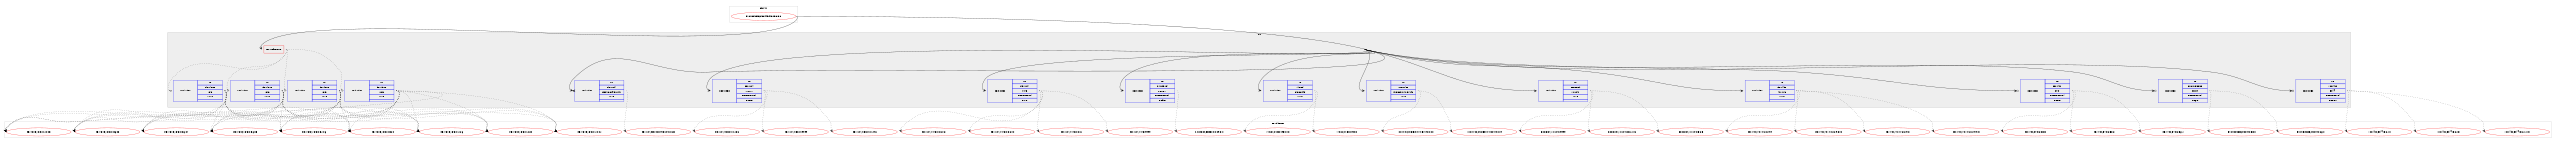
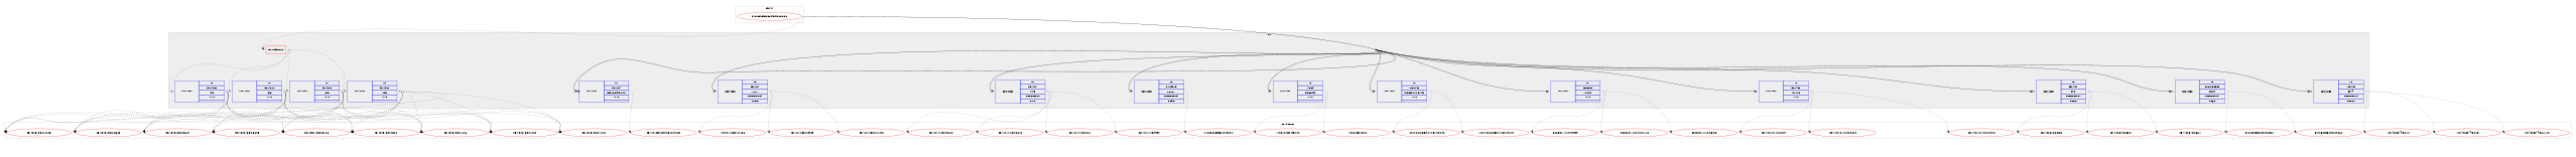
  digraph {
    compound=true
    concentrate=true
    fontname=Helvetica
    fontsize=10
    newrank=true
    rankdir=TB
    ranksep=1.5
    node [color=red fontname=Helvetica fontsize=10]
    edge [arrowhead=vee headport=w style=dotted tailport=e weight=100]
    n1 [label="gnome-base/dconf-editor-3.28.0" width=4]
    n2 [color=blue label=<<TABLE BORDER="0" CELLBORDER="1" CELLSPACING="0" CELLPADDING="4" WIDTH="220"><TR><TD ROWSPAN="6" CELLPADDING="30">pack_dep</TD></TR><TR><TD WIDTH="110">no</TD></TR><TR><TD>dev-lang</TD></TR><TR><TD>vala</TD></TR><TR><TD>none</TD></TR><TR><TD></TD></TR></TABLE>> shape=none]
    n3 [color=blue label=<<TABLE BORDER="0" CELLBORDER="1" CELLSPACING="0" CELLPADDING="4" WIDTH="220"><TR><TD ROWSPAN="6" CELLPADDING="30">pack_dep</TD></TR><TR><TD WIDTH="110">no</TD></TR><TR><TD>dev-lang</TD></TR><TR><TD>vala</TD></TR><TR><TD>none</TD></TR><TR><TD></TD></TR></TABLE>> shape=none]
    n4 [color=blue label=<<TABLE BORDER="0" CELLBORDER="1" CELLSPACING="0" CELLPADDING="4" WIDTH="220"><TR><TD ROWSPAN="6" CELLPADDING="30">pack_dep</TD></TR><TR><TD WIDTH="110">no</TD></TR><TR><TD>dev-lang</TD></TR><TR><TD>vala</TD></TR><TR><TD>none</TD></TR><TR><TD></TD></TR></TABLE>> shape=none]
    n5 [color=blue label=<<TABLE BORDER="0" CELLBORDER="1" CELLSPACING="0" CELLPADDING="4" WIDTH="220"><TR><TD ROWSPAN="6" CELLPADDING="30">pack_dep</TD></TR><TR><TD WIDTH="110">no</TD></TR><TR><TD>dev-lang</TD></TR><TR><TD>vala</TD></TR><TR><TD>none</TD></TR><TR><TD></TD></TR></TABLE>> shape=none]
    n6 [label=<<TABLE BORDER="0" CELLBORDER="1" CELLSPACING="0" CELLPADDING="4"><TR><TD CELLPADDING="10">any_of_group</TD></TR></TABLE>> shape=none]
    n7 [color=blue label=<<TABLE BORDER="0" CELLBORDER="1" CELLSPACING="0" CELLPADDING="4" WIDTH="220"><TR><TD ROWSPAN="6" CELLPADDING="30">pack_dep</TD></TR><TR><TD WIDTH="110">no</TD></TR><TR><TD>app-arch</TD></TR><TR><TD>xz-utils</TD></TR><TR><TD>none</TD></TR><TR><TD></TD></TR></TABLE>> shape=none]
    n8 [color=blue label=<<TABLE BORDER="0" CELLBORDER="1" CELLSPACING="0" CELLPADDING="4" WIDTH="220"><TR><TD ROWSPAN="6" CELLPADDING="30">pack_dep</TD></TR><TR><TD WIDTH="110">no</TD></TR><TR><TD>dev-libs</TD></TR><TR><TD>libxml2</TD></TR><TR><TD>none</TD></TR><TR><TD></TD></TR></TABLE>> shape=none]
    n9 [color=blue label=<<TABLE BORDER="0" CELLBORDER="1" CELLSPACING="0" CELLPADDING="4" WIDTH="220"><TR><TD ROWSPAN="6" CELLPADDING="30">pack_dep</TD></TR><TR><TD WIDTH="110">no</TD></TR><TR><TD>dev-util</TD></TR><TR><TD>desktop-file-utils</TD></TR><TR><TD>none</TD></TR><TR><TD></TD></TR></TABLE>> shape=none]
    n10 [color=blue label=<<TABLE BORDER="0" CELLBORDER="1" CELLSPACING="0" CELLPADDING="4" WIDTH="220"><TR><TD ROWSPAN="6" CELLPADDING="30">pack_dep</TD></TR><TR><TD WIDTH="110">no</TD></TR><TR><TD>dev-util</TD></TR><TR><TD>meson</TD></TR><TR><TD>greaterequal</TD></TR><TR><TD>0.48.2</TD></TR></TABLE>> shape=none]
    n11 [color=blue label=<<TABLE BORDER="0" CELLBORDER="1" CELLSPACING="0" CELLPADDING="4" WIDTH="220"><TR><TD ROWSPAN="6" CELLPADDING="30">pack_dep</TD></TR><TR><TD WIDTH="110">no</TD></TR><TR><TD>dev-util</TD></TR><TR><TD>ninja</TD></TR><TR><TD>greaterequal</TD></TR><TR><TD>1.7.2</TD></TR></TABLE>> shape=none]
    n12 [color=blue label=<<TABLE BORDER="0" CELLBORDER="1" CELLSPACING="0" CELLPADDING="4" WIDTH="220"><TR><TD ROWSPAN="6" CELLPADDING="30">pack_dep</TD></TR><TR><TD WIDTH="110">no</TD></TR><TR><TD>sys-devel</TD></TR><TR><TD>gettext</TD></TR><TR><TD>greaterequal</TD></TR><TR><TD>0.19.8</TD></TR></TABLE>> shape=none]
    n13 [color=blue label=<<TABLE BORDER="0" CELLBORDER="1" CELLSPACING="0" CELLPADDING="4" WIDTH="220"><TR><TD ROWSPAN="6" CELLPADDING="30">pack_dep</TD></TR><TR><TD WIDTH="110">no</TD></TR><TR><TD>virtual</TD></TR><TR><TD>pkgconfig</TD></TR><TR><TD>none</TD></TR><TR><TD></TD></TR></TABLE>> shape=none]
    n14 [color=blue label=<<TABLE BORDER="0" CELLBORDER="1" CELLSPACING="0" CELLPADDING="4" WIDTH="220"><TR><TD ROWSPAN="6" CELLPADDING="30">pack_dep</TD></TR><TR><TD WIDTH="110">no</TD></TR><TR><TD>x11-misc</TD></TR><TR><TD>shared-mime-info</TD></TR><TR><TD>none</TD></TR><TR><TD></TD></TR></TABLE>> shape=none]
    n15 [color=blue label=<<TABLE BORDER="0" CELLBORDER="1" CELLSPACING="0" CELLPADDING="4" WIDTH="220"><TR><TD ROWSPAN="6" CELLPADDING="30">pack_dep</TD></TR><TR><TD WIDTH="110">no</TD></TR><TR><TD>dev-libs</TD></TR><TR><TD>glib</TD></TR><TR><TD>greaterequal</TD></TR><TR><TD>2.55.1</TD></TR></TABLE>> shape=none]
    n16 [color=blue label=<<TABLE BORDER="0" CELLBORDER="1" CELLSPACING="0" CELLPADDING="4" WIDTH="220"><TR><TD ROWSPAN="6" CELLPADDING="30">pack_dep</TD></TR><TR><TD WIDTH="110">no</TD></TR><TR><TD>gnome-base</TD></TR><TR><TD>dconf</TD></TR><TR><TD>greaterequal</TD></TR><TR><TD>0.26.1</TD></TR></TABLE>> shape=none]
    n17 [color=blue label=<<TABLE BORDER="0" CELLBORDER="1" CELLSPACING="0" CELLPADDING="4" WIDTH="220"><TR><TD ROWSPAN="6" CELLPADDING="30">pack_dep</TD></TR><TR><TD WIDTH="110">no</TD></TR><TR><TD>x11-libs</TD></TR><TR><TD>gtk+</TD></TR><TR><TD>greaterequal</TD></TR><TR><TD>3.22.27</TD></TR></TABLE>> shape=none]
    n18 [label="dev-lang/vala-0.32.1" width=4]
    n19 [label="dev-lang/vala-0.34.16" width=4]
    n20 [label="dev-lang/vala-0.36.15" width=4]
    n21 [label="dev-lang/vala-0.36.17" width=4]
    n22 [label="dev-lang/vala-0.36.18" width=4]
    n23 [label="dev-lang/vala-0.40.13" width=4]
    n24 [label="dev-lang/vala-0.40.14" width=4]
    n25 [label="dev-lang/vala-0.42.5" width=4]
    n26 [label="dev-lang/vala-0.42.6" width=4]
    n27 [label="app-arch/xz-utils-5.2.3" width=4]
-   n28 [label="app-arch/xz-utils-5.2.4-r2" width=4]
+   n28 [label="app-arch/xz-utils-0.2.4-r2" width=4]
    n29 [label="app-arch/xz-utils-9999" width=4]
-   n30 [label="dev-libs/libxml2-2.9.8" width=4]
    n31 [label="dev-libs/libxml2-2.9.8-r1" width=4]
    n32 [label="dev-libs/libxml2-2.9.9" width=4]
    n33 [label="dev-libs/libxml2-2.9.9-r1" width=4]
    n34 [label="dev-util/desktop-file-utils-0.23" width=4]
-   n35 [label="dev-util/meson-0.48.2" width=4]
+   n35 [label="info-util/meson-0.48.2" width=4]
    n36 [label="dev-util/meson-0.49.2" width=4]
    n37 [label="dev-util/meson-9999" width=4]
    n38 [label="dev-util/ninja-1.8.2" width=4]
    n39 [label="dev-util/ninja-1.8.2-r1" width=4]
    n40 [label="dev-util/ninja-1.8.2-r2" width=4]
    n41 [label="dev-util/ninja-9999" width=4]
    n42 [label="sys-devel/gettext-0.19.8.1" width=4]
    n43 [label="dev-libs/glib-2.56.4" width=4]
    n44 [label="dev-libs/glib-2.58.2" width=4]
    n45 [label="dev-libs/glib-2.58.3" width=4]
    n46 [label="virtual/pkgconfig-0-r1" width=4]
-   n47 [label="virtual/pkgconfig-1" width=4]
+   n47 [label="virtual/desktop-1" width=4]
    n48 [label="x11-misc/shared-mime-info-1.10" width=4]
    n49 [label="x11-misc/shared-mime-info-1.9" width=4]
    n50 [label="gnome-base/dconf-0.26.1" width=4]
    n51 [label="gnome-base/dconf-0.35.1" width=4]
    n52 [label="x11-libs/gtk+-3.24.1" width=4]
    n53 [label="x11-libs/gtk+-3.24.4-r1" width=4]
    n54 [label="x11-libs/gtk+-3.24.5" width=4]
    subgraph cluster_1 {
      color=gray
      label=<<i>ebuild</i>>
      rank=same
      n1
    }
    subgraph cluster_2 {
      color=gray
      label=<<i>dependencies</i>>
      subgraph cluster_3 {
        color=gray
        fillcolor="#eeeeee"
        label=<<i>compile</i>>
        style=filled
        subgraph sub_4 {
          color=gray
          fillcolor="#eeeeee"
          label=<<i>compile</i>>
          style=filled
          n6
          subgraph sub_5 {
            color=gray
            fillcolor="#eeeeee"
            label=<<i>compile</i>>
            style=filled
            n2
          }
          subgraph sub_6 {
            color=gray
            fillcolor="#eeeeee"
            label=<<i>compile</i>>
            style=filled
            n3
          }
          subgraph sub_7 {
            color=gray
            fillcolor="#eeeeee"
            label=<<i>compile</i>>
            style=filled
            n4
          }
          subgraph sub_8 {
            color=gray
            fillcolor="#eeeeee"
            label=<<i>compile</i>>
            style=filled
            n5
          }
        }
        subgraph sub_9 {
          color=gray
          fillcolor="#eeeeee"
          label=<<i>compile</i>>
          style=filled
          n7
        }
        subgraph sub_10 {
          color=gray
          fillcolor="#eeeeee"
          label=<<i>compile</i>>
          style=filled
          n8
        }
        subgraph sub_11 {
          color=gray
          fillcolor="#eeeeee"
          label=<<i>compile</i>>
          style=filled
          n9
        }
        subgraph sub_12 {
          color=gray
          fillcolor="#eeeeee"
          label=<<i>compile</i>>
          style=filled
          n10
        }
        subgraph sub_13 {
          color=gray
          fillcolor="#eeeeee"
          label=<<i>compile</i>>
          style=filled
          n11
        }
        subgraph sub_14 {
          color=gray
          fillcolor="#eeeeee"
          label=<<i>compile</i>>
          style=filled
          n12
        }
        subgraph sub_15 {
          color=gray
          fillcolor="#eeeeee"
          label=<<i>compile</i>>
          style=filled
          n13
        }
        subgraph sub_16 {
          color=gray
          fillcolor="#eeeeee"
          label=<<i>compile</i>>
          style=filled
          n14
        }
      }
      subgraph cluster_17 {
        color=gray
        fillcolor="#eeeeee"
        label=<<i>compile and run</i>>
        style=filled
        subgraph sub_18 {
          color=gray
          fillcolor="#eeeeee"
          label=<<i>compile and run</i>>
          style=filled
          n15
        }
        subgraph sub_19 {
          color=gray
          fillcolor="#eeeeee"
          label=<<i>compile and run</i>>
          style=filled
          n16
        }
        subgraph sub_20 {
          color=gray
          fillcolor="#eeeeee"
          label=<<i>compile and run</i>>
          style=filled
          n17
        }
      }
      subgraph cluster_21 {
        color=gray
        fillcolor="#eeeeee"
        label=<<i>run</i>>
        style=filled
      }
    }
    subgraph cluster_22 {
      color=gray
      label=<<i>candidates</i>>
      rank=same
      subgraph sub_23 {
        color=black
        label=<<i>candidates</i>>
        nodesep=1
        rank=same
        n18
        n19
        n20
        n21
        n22
        n23
        n24
        n25
        n26
      }
      subgraph sub_24 {
        color=black
        label=<<i>candidates</i>>
        nodesep=1
        rank=same
        n18
        n19
        n20
        n21
        n22
        n23
        n24
        n25
        n26
      }
      subgraph sub_25 {
        color=black
        label=<<i>candidates</i>>
        nodesep=1
        rank=same
        n18
        n19
        n20
        n21
        n22
        n23
        n24
        n25
        n26
      }
      subgraph sub_26 {
        color=black
        label=<<i>candidates</i>>
        nodesep=1
        rank=same
        n18
        n19
        n20
        n21
        n22
        n23
        n24
        n25
        n26
      }
      subgraph sub_27 {
        color=black
        label=<<i>candidates</i>>
        nodesep=1
        rank=same
        n27
        n28
        n29
      }
      subgraph sub_28 {
        color=black
        label=<<i>candidates</i>>
        nodesep=1
        rank=same
-       n30
        n31
        n32
        n33
      }
      subgraph sub_29 {
        color=black
        label=<<i>candidates</i>>
        nodesep=1
        rank=same
        n34
      }
      subgraph sub_30 {
        color=black
        label=<<i>candidates</i>>
        nodesep=1
        rank=same
        n35
        n36
        n37
      }
      subgraph sub_31 {
        color=black
        label=<<i>candidates</i>>
        nodesep=1
        rank=same
        n38
        n39
        n40
        n41
      }
      subgraph sub_32 {
        color=black
        label=<<i>candidates</i>>
        nodesep=1
        rank=same
        n42
      }
      subgraph sub_33 {
        color=black
        label=<<i>candidates</i>>
        nodesep=1
        rank=same
        n43
        n44
        n45
      }
      subgraph sub_34 {
        color=black
        label=<<i>candidates</i>>
        nodesep=1
        rank=same
        n46
        n47
      }
      subgraph sub_35 {
        color=black
        label=<<i>candidates</i>>
        nodesep=1
        rank=same
        n48
        n49
      }
      subgraph sub_36 {
        color=black
        label=<<i>candidates</i>>
        nodesep=1
        rank=same
        n50
        n51
      }
      subgraph sub_37 {
        color=black
        label=<<i>candidates</i>>
        nodesep=1
        rank=same
        n52
        n53
        n54
      }
    }
-   n1 -> n6 [style=solid weight=20]
+   n1 -> n6 [weight=20]
    n1 -> n7 [style=solid weight=20]
    n1 -> n8 [style=solid weight=20]
    n1 -> n9 [style=solid weight=20]
    n1 -> n10 [style=solid weight=20]
    n1 -> n11 [style=solid weight=20]
    n1 -> n12 [style=solid weight=20]
    n1 -> n13 [style=solid weight=20]
    n1 -> n14 [style=solid weight=20]
    n1 -> n15 [arrowhead=odotvee style=solid weight=20]
    n1 -> n16 [arrowhead=odotvee style=solid weight=20]
    n1 -> n17 [arrowhead=odotvee style=solid weight=20]
    n2 -> n18
    n2 -> n19
    n2 -> n20
    n2 -> n21
    n2 -> n22
    n2 -> n23
    n2 -> n24
    n2 -> n25
    n2 -> n26
    n3 -> n18
    n3 -> n19
    n3 -> n20
    n3 -> n21
    n3 -> n22
    n3 -> n23
    n3 -> n24
    n3 -> n25
    n3 -> n26
    n4 -> n18
    n4 -> n19
    n4 -> n20
    n4 -> n21
    n4 -> n22
    n4 -> n23
    n4 -> n24
    n4 -> n25
    n4 -> n26
    n5 -> n18
    n5 -> n19
    n5 -> n20
    n5 -> n21
    n5 -> n22
    n5 -> n23
    n5 -> n24
    n5 -> n25
    n5 -> n26
    n6 -> n2 [arrowhead=oinv weight=20]
    n6 -> n3 [arrowhead=oinv weight=20]
    n6 -> n4 [arrowhead=oinv weight=20]
    n6 -> n5 [arrowhead=oinv weight=20]
    n7 -> n27
    n7 -> n28
    n7 -> n29
-   n8 -> n30
    n8 -> n31
    n8 -> n32
    n8 -> n33
    n9 -> n34
    n10 -> n35
    n10 -> n36
    n10 -> n37
    n11 -> n38
    n11 -> n39
    n11 -> n40
    n11 -> n41
    n12 -> n42
    n13 -> n46
    n13 -> n47
    n14 -> n48
    n14 -> n49
    n15 -> n43
    n15 -> n44
    n15 -> n45
    n16 -> n50
    n16 -> n51
    n17 -> n52
    n17 -> n53
    n17 -> n54
  }
